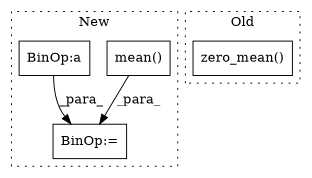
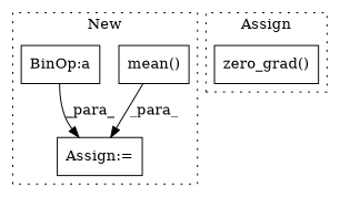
  digraph {
    node [a=75 l=3 shape=box]
    n1 [l=23 label="mean()" s=10337]
    n2 [a=82 label="BinOp:a" s=10471]
-   n3 [a=68 label="BinOp:=" s=10334]
-   n4 [l=17 label="zero_mean()" s=9547]
+   n3 [a=68 label="Assign:=" s=10334]
+   n4 [l=17 label="zero_grad()" s=9547]
    subgraph cluster_1 {
      label=New
      style=dotted
      n1
      n2
      n3
    }
    subgraph cluster_2 {
-     label=Old
+     label=Assign
      style=dotted
      n4
    }
    n1 -> n3 [label=_para_]
    n2 -> n3 [label=_para_]
  }
